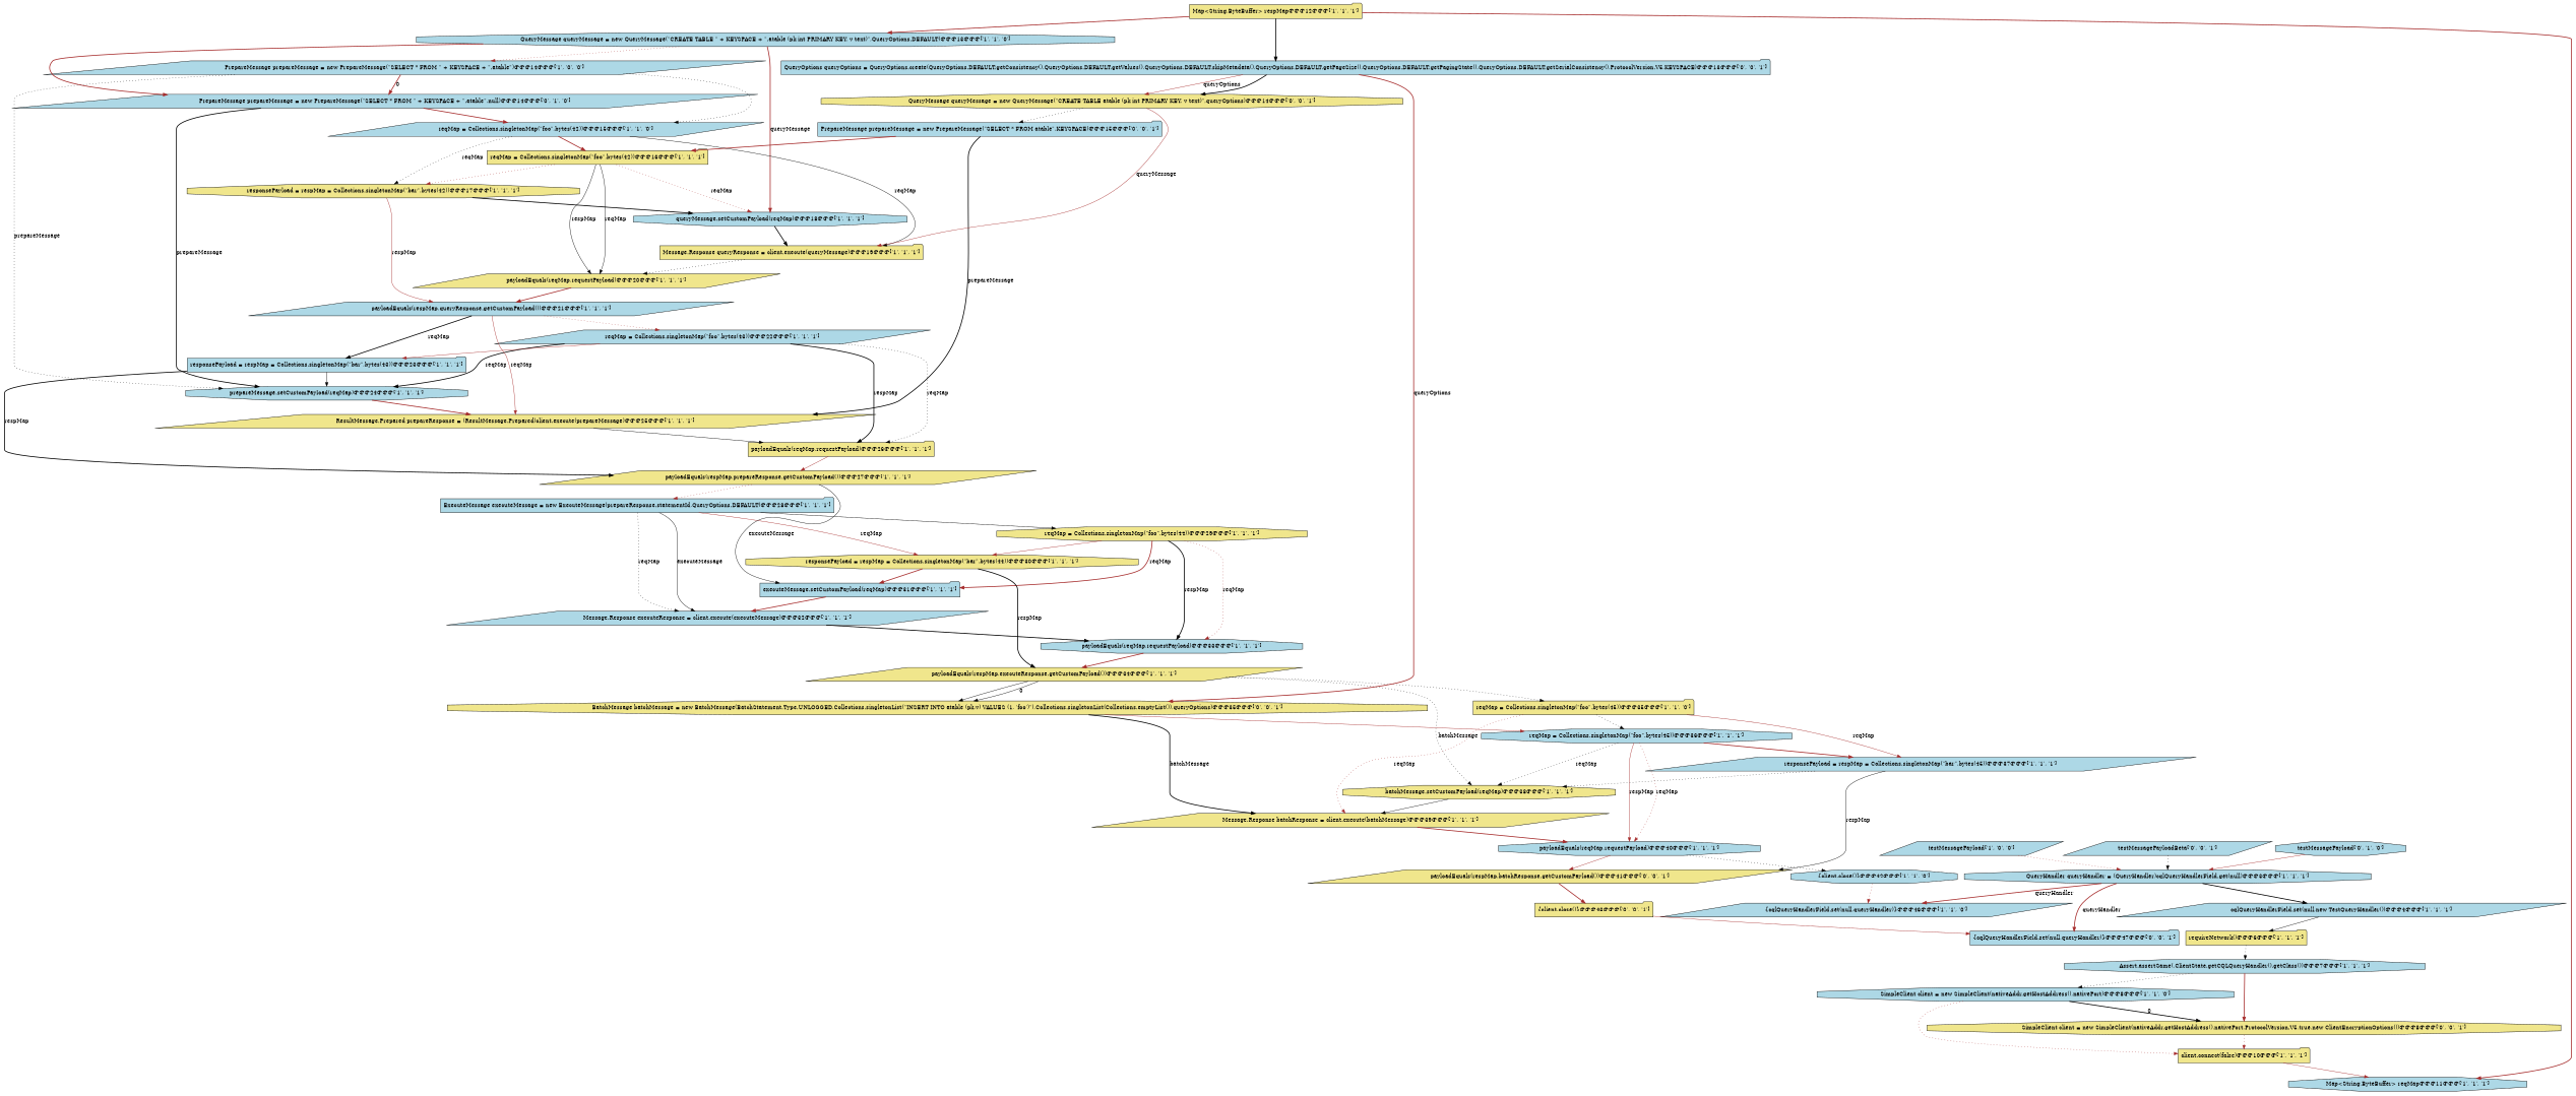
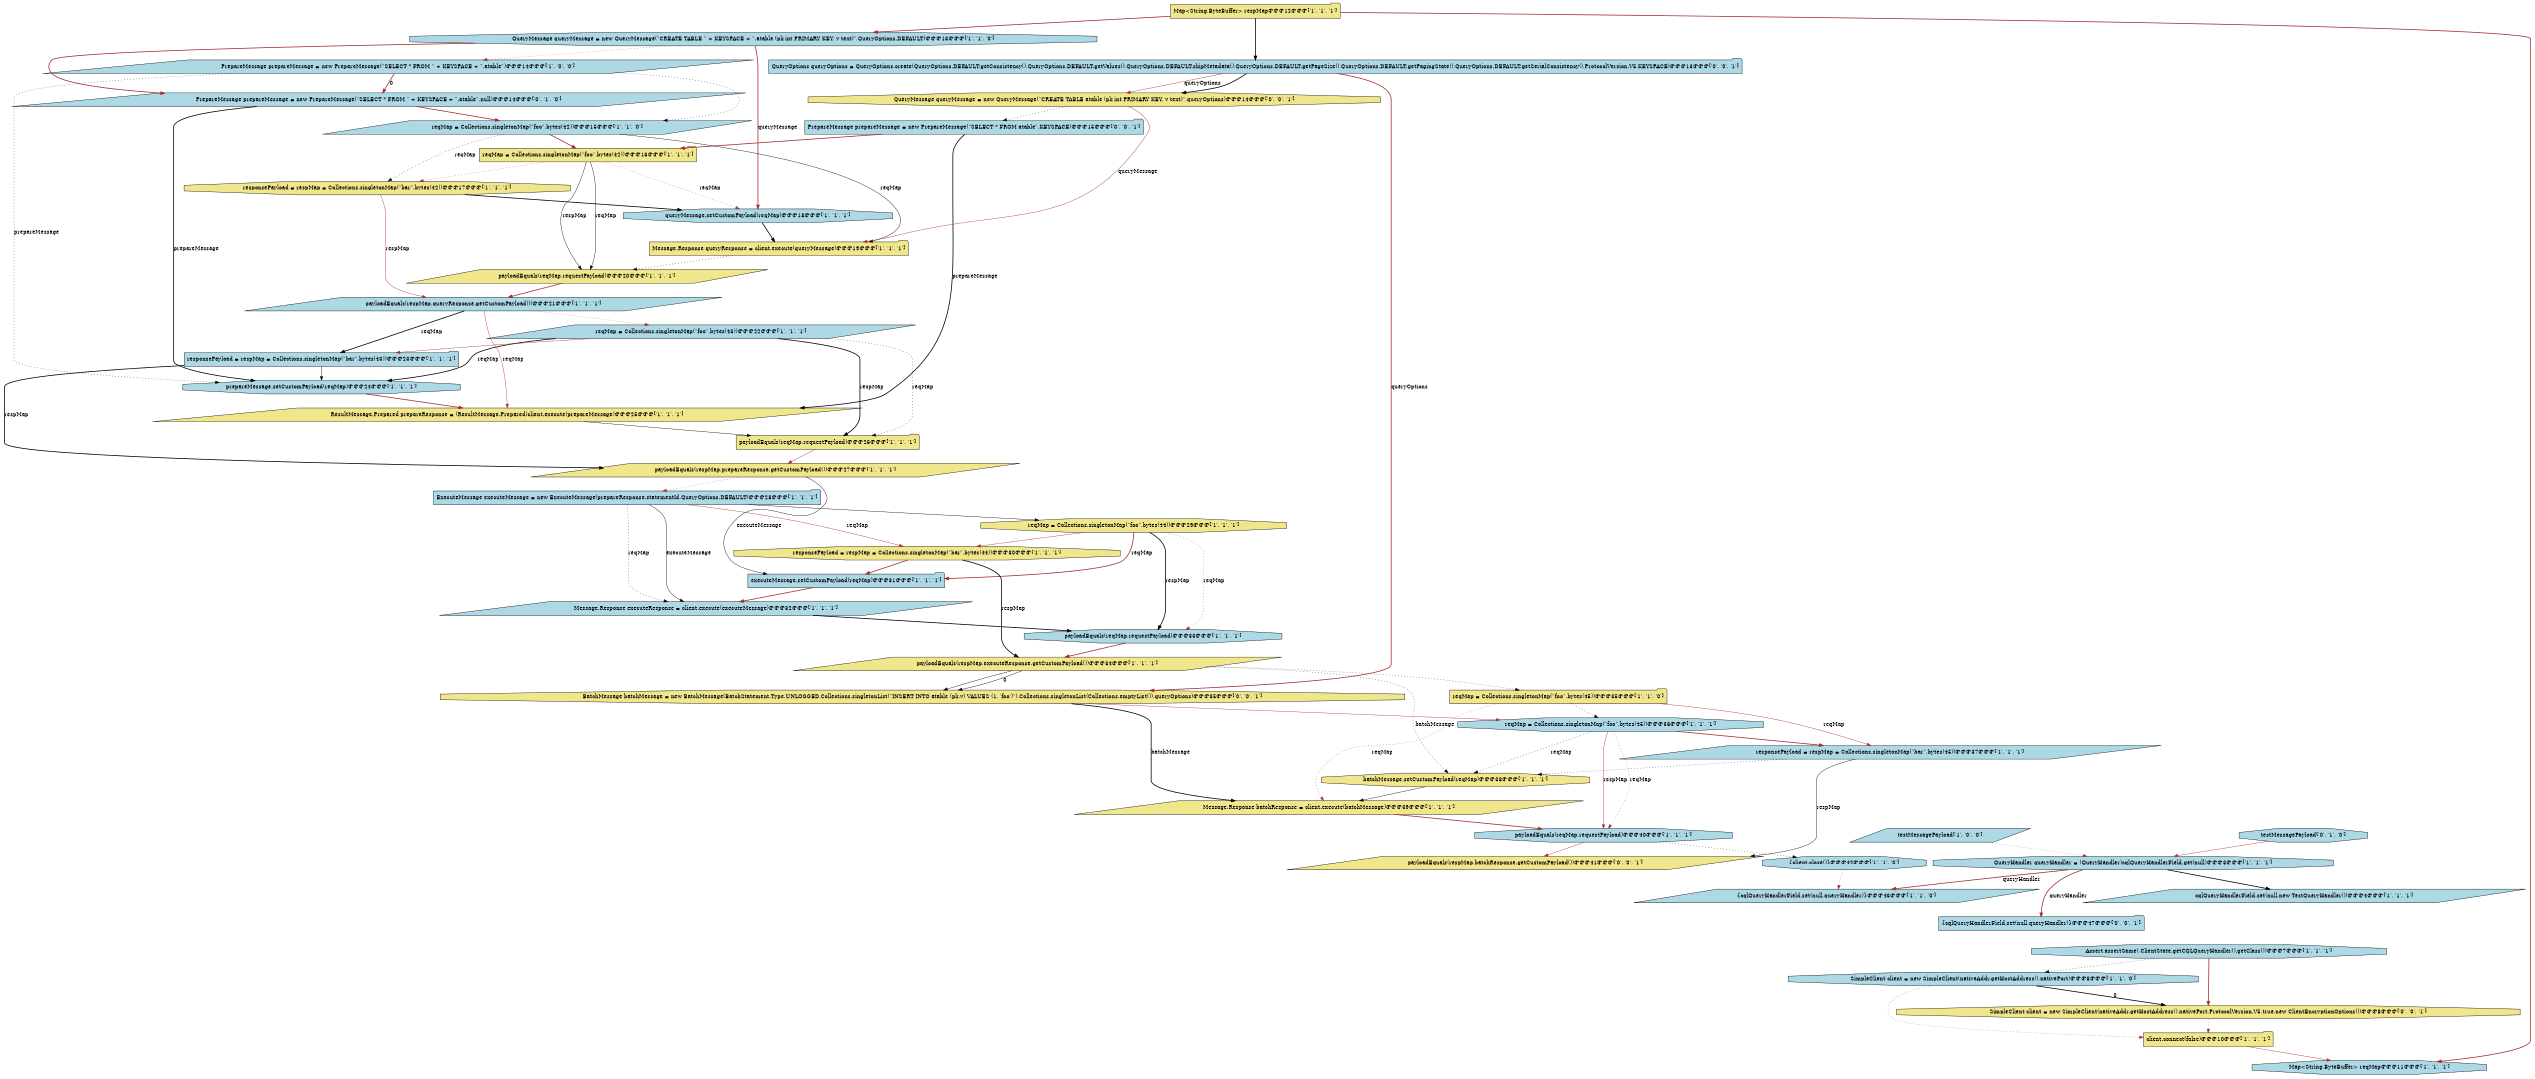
  digraph {
    node [fillcolor=lightblue shape=octagon style=filled]
    edge [color=brown style=bold]
    n1 [label="prepareMessage.setCustomPayload(reqMap)@@@24@@@['1', '1', '1']"]
    n2 [fillcolor=khaki label="ResultMessage.Prepared prepareResponse = (ResultMessage.Prepared)client.execute(prepareMessage)@@@25@@@['1', '1', '1']" shape=parallelogram]
    n3 [fillcolor=khaki label="payloadEquals(reqMap,requestPayload)@@@26@@@['1', '1', '1']" shape=folder]
    n4 [fillcolor=khaki label="Message.Response batchResponse = client.execute(batchMessage)@@@39@@@['1', '1', '1']" shape=parallelogram]
    n5 [label="payloadEquals(reqMap,requestPayload)@@@40@@@['1', '1', '1']"]
    n6 [label="{client.close()}@@@42@@@['1', '1', '0']"]
    n7 [fillcolor=khaki label="payloadEquals(respMap,batchResponse.getCustomPayload())@@@41@@@['0', '0', '1']" shape=parallelogram]
    n8 [label="ExecuteMessage executeMessage = new ExecuteMessage(prepareResponse.statementId,QueryOptions.DEFAULT)@@@28@@@['1', '1', '1']" shape=folder]
    n9 [fillcolor=khaki label="reqMap = Collections.singletonMap(\"foo\",bytes(44))@@@29@@@['1', '1', '1']"]
    n10 [fillcolor=khaki label="responsePayload = respMap = Collections.singletonMap(\"bar\",bytes(44))@@@30@@@['1', '1', '1']"]
    n11 [label="Message.Response executeResponse = client.execute(executeMessage)@@@32@@@['1', '1', '1']" shape=parallelogram]
    n12 [label="executeMessage.setCustomPayload(reqMap)@@@31@@@['1', '1', '1']" shape=folder]
    n13 [label="payloadEquals(reqMap,requestPayload)@@@33@@@['1', '1', '1']"]
    n14 [fillcolor=khaki label="payloadEquals(respMap,executeResponse.getCustomPayload())@@@34@@@['1', '1', '1']" shape=parallelogram]
    n15 [label="Assert.assertSame(,ClientState.getCQLQueryHandler().getClass())@@@7@@@['1', '1', '1']"]
    n16 [label="SimpleClient client = new SimpleClient(nativeAddr.getHostAddress(),nativePort)@@@8@@@['1', '1', '0']"]
    n17 [fillcolor=khaki label="SimpleClient client = new SimpleClient(nativeAddr.getHostAddress(),nativePort,ProtocolVersion.V5,true,new ClientEncryptionOptions())@@@8@@@['0', '0', '1']"]
    n18 [fillcolor=khaki label="client.connect(false)@@@10@@@['1', '1', '1']" shape=folder]
    n19 [fillcolor=khaki label="batchMessage.setCustomPayload(reqMap)@@@38@@@['1', '1', '1']"]
    n20 [label="reqMap = Collections.singletonMap(\"foo\",bytes(45))@@@36@@@['1', '1', '1']"]
    n21 [label="responsePayload = respMap = Collections.singletonMap(\"bar\",bytes(45))@@@37@@@['1', '1', '1']" shape=parallelogram]
    n22 [label="{cqlQueryHandlerField.set(null,queryHandler)}@@@46@@@['1', '1', '0']" shape=parallelogram]
    n23 [label="Map<String,ByteBuffer> reqMap@@@11@@@['1', '1', '1']"]
    n24 [fillcolor=khaki label="BatchMessage batchMessage = new BatchMessage(BatchStatement.Type.UNLOGGED,Collections.singletonList(\"INSERT INTO atable (pk,v) VALUES (1, 'foo')\"),Collections.singletonList(Collections.emptyList()),queryOptions)@@@35@@@['0', '0', '1']"]
-   n25 [label="testMessagePayloadBeta['0', '0', '1']" shape=parallelogram]
    n26 [label="QueryHandler queryHandler = (QueryHandler)cqlQueryHandlerField.get(null)@@@3@@@['1', '1', '1']"]
    n27 [label="{cqlQueryHandlerField.set(null,queryHandler)}@@@47@@@['0', '0', '1']" shape=folder]
    n28 [label="cqlQueryHandlerField.set(null,new TestQueryHandler())@@@4@@@['1', '1', '1']" shape=parallelogram]
    n29 [fillcolor=khaki label="payloadEquals(respMap,prepareResponse.getCustomPayload())@@@27@@@['1', '1', '1']" shape=parallelogram]
    n30 [label="QueryMessage queryMessage = new QueryMessage(\"CREATE TABLE \" + KEYSPACE + \".atable (pk int PRIMARY KEY, v text)\",QueryOptions.DEFAULT)@@@13@@@['1', '1', '0']"]
    n31 [label="PrepareMessage prepareMessage = new PrepareMessage(\"SELECT * FROM \" + KEYSPACE + \".atable\")@@@14@@@['1', '0', '0']" shape=parallelogram]
    n32 [label="queryMessage.setCustomPayload(reqMap)@@@18@@@['1', '1', '1']"]
    n33 [label="PrepareMessage prepareMessage = new PrepareMessage(\"SELECT * FROM \" + KEYSPACE + \".atable\",null)@@@14@@@['0', '1', '0']" shape=parallelogram]
    n34 [label="reqMap = Collections.singletonMap(\"foo\",bytes(42))@@@15@@@['1', '1', '0']" shape=parallelogram]
    n35 [fillcolor=khaki label="Message.Response queryResponse = client.execute(queryMessage)@@@19@@@['1', '1', '1']" shape=folder]
    n36 [label="reqMap = Collections.singletonMap(\"foo\",bytes(43))@@@22@@@['1', '1', '1']" shape=parallelogram]
    n37 [label="responsePayload = respMap = Collections.singletonMap(\"bar\",bytes(43))@@@23@@@['1', '1', '1']" shape=folder]
    n38 [label="testMessagePayload['0', '1', '0']"]
-   n39 [fillcolor=khaki label="{client.close()}@@@43@@@['0', '0', '1']" shape=folder]
    n40 [fillcolor=khaki label="reqMap = Collections.singletonMap(\"foo\",bytes(45))@@@35@@@['1', '1', '0']" shape=folder]
    n41 [fillcolor=khaki label="reqMap = Collections.singletonMap(\"foo\",bytes(42))@@@16@@@['1', '1', '1']" shape=folder]
    n42 [fillcolor=khaki label="responsePayload = respMap = Collections.singletonMap(\"bar\",bytes(42))@@@17@@@['1', '1', '1']"]
    n43 [label="PrepareMessage prepareMessage = new PrepareMessage(\"SELECT * FROM atable\",KEYSPACE)@@@15@@@['0', '0', '1']" shape=folder]
    n44 [fillcolor=khaki label="payloadEquals(reqMap,requestPayload)@@@20@@@['1', '1', '1']" shape=parallelogram]
    n45 [label="payloadEquals(respMap,queryResponse.getCustomPayload())@@@21@@@['1', '1', '1']" shape=parallelogram]
    n46 [label="QueryOptions queryOptions = QueryOptions.create(QueryOptions.DEFAULT.getConsistency(),QueryOptions.DEFAULT.getValues(),QueryOptions.DEFAULT.skipMetadata(),QueryOptions.DEFAULT.getPageSize(),QueryOptions.DEFAULT.getPagingState(),QueryOptions.DEFAULT.getSerialConsistency(),ProtocolVersion.V5,KEYSPACE)@@@13@@@['0', '0', '1']" shape=folder]
    n47 [fillcolor=khaki label="QueryMessage queryMessage = new QueryMessage(\"CREATE TABLE atable (pk int PRIMARY KEY, v text)\",queryOptions)@@@14@@@['0', '0', '1']"]
    n48 [label="testMessagePayload['1', '0', '0']" shape=parallelogram]
-   n49 [fillcolor=khaki label="requireNetwork()@@@6@@@['1', '1', '1']" shape=folder]
    n50 [fillcolor=khaki label="Map<String,ByteBuffer> respMap@@@12@@@['1', '1', '1']" shape=folder]
    n1 -> n2
    n2 -> n3 [color=black style=solid]
    n3 -> n29 [style=solid]
    n4 -> n5
    n5 -> n6 [color=black style=dotted]
    n5 -> n7 [style=solid]
    n6 -> n22 [style=dotted]
-   n7 -> n39
    n8 -> n9 [color=black style=solid]
    n8 -> n10 [label=reqMap style=solid]
    n8 -> n11 [color=black label=reqMap style=dotted]
    n8 -> n11 [color=black label=executeMessage style=solid]
    n9 -> n10 [style=solid]
    n9 -> n12 [label=reqMap]
    n9 -> n13 [label=reqMap style=dotted]
    n9 -> n13 [color=black label=respMap]
    n10 -> n12
    n10 -> n14 [color=black label=respMap]
    n11 -> n13 [color=black]
    n12 -> n11
    n13 -> n14
    n14 -> n19 [color=black label=batchMessage style=dotted]
    n14 -> n24 [color=black label=0 style=solid]
    n14 -> n24 [color=black style=solid]
    n14 -> n40 [color=black style=dotted]
    n15 -> n16 [color=black style=dotted]
    n15 -> n17
    n16 -> n17 [color=black label=0]
    n16 -> n18 [style=dotted]
    n17 -> n18 [style=dotted]
    n18 -> n23 [style=solid]
    n19 -> n4 [color=black style=solid]
    n20 -> n5 [label=reqMap style=dotted]
    n20 -> n5 [label=respMap style=solid]
    n20 -> n19 [color=black label=reqMap style=dotted]
    n20 -> n21
    n21 -> n7 [color=black label=respMap style=solid]
    n21 -> n19 [color=black style=dotted]
    n24 -> n4 [color=black label=batchMessage]
    n24 -> n20 [style=solid]
-   n25 -> n26 [color=black style=dotted]
    n26 -> n22 [label=queryHandler]
    n26 -> n27 [label=queryHandler]
    n26 -> n28 [color=black]
-   n28 -> n49 [color=black style=solid]
    n29 -> n8 [style=dotted]
    n29 -> n12 [color=black label=executeMessage style=solid]
    n30 -> n31 [style=dotted]
    n30 -> n32 [label=queryMessage]
    n30 -> n33
    n31 -> n1 [color=black label=prepareMessage style=dotted]
    n31 -> n33 [label=0]
    n31 -> n34 [color=black style=dotted]
    n32 -> n35 [color=black]
    n33 -> n1 [color=black label=prepareMessage]
    n33 -> n34
    n34 -> n35 [color=black label=reqMap style=solid]
    n34 -> n41
    n34 -> n42 [color=black label=reqMap style=dotted]
    n35 -> n44 [color=black style=dotted]
    n36 -> n1 [color=black label=reqMap]
    n36 -> n3 [color=black label=respMap]
    n36 -> n3 [color=black label=reqMap style=dotted]
    n36 -> n37 [style=solid]
    n37 -> n1 [color=black style=solid]
    n37 -> n29 [color=black label=respMap]
    n38 -> n26 [style=solid]
-   n39 -> n27 [style=solid]
    n40 -> n4 [label=reqMap style=dotted]
    n40 -> n20 [color=black style=dotted]
    n40 -> n21 [label=reqMap style=solid]
    n41 -> n32 [label=reqMap style=dotted]
    n41 -> n42 [style=dotted]
    n41 -> n44 [color=black label=reqMap style=solid]
    n41 -> n44 [color=black label=respMap style=solid]
    n42 -> n32 [color=black]
    n42 -> n45 [label=respMap style=solid]
    n43 -> n2 [color=black label=prepareMessage]
    n43 -> n41
    n44 -> n45
    n45 -> n2 [label=reqMap style=solid]
    n45 -> n36 [style=dotted]
    n45 -> n37 [color=black label=reqMap]
    n46 -> n24 [label=queryOptions]
    n46 -> n47 [label=queryOptions style=solid]
    n46 -> n47 [color=black]
    n47 -> n35 [label=queryMessage style=solid]
    n47 -> n43 [color=black style=dotted]
    n48 -> n26 [style=dotted]
-   n49 -> n15 [color=black style=dotted]
    n50 -> n23
    n50 -> n30
    n50 -> n46 [color=black]
  }
